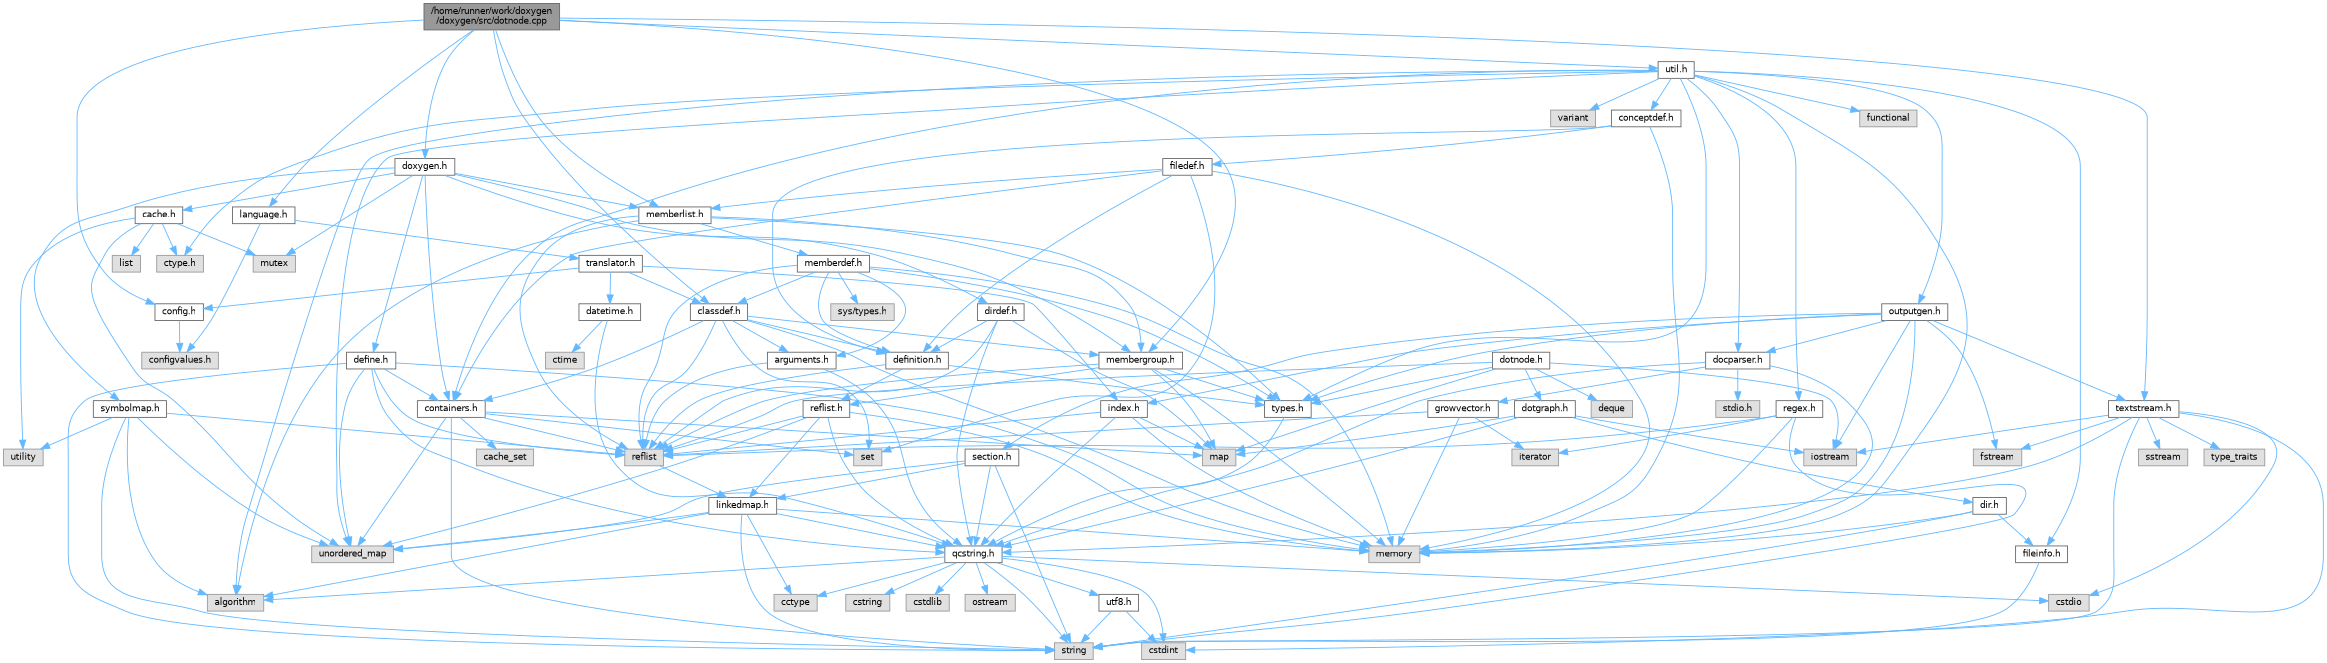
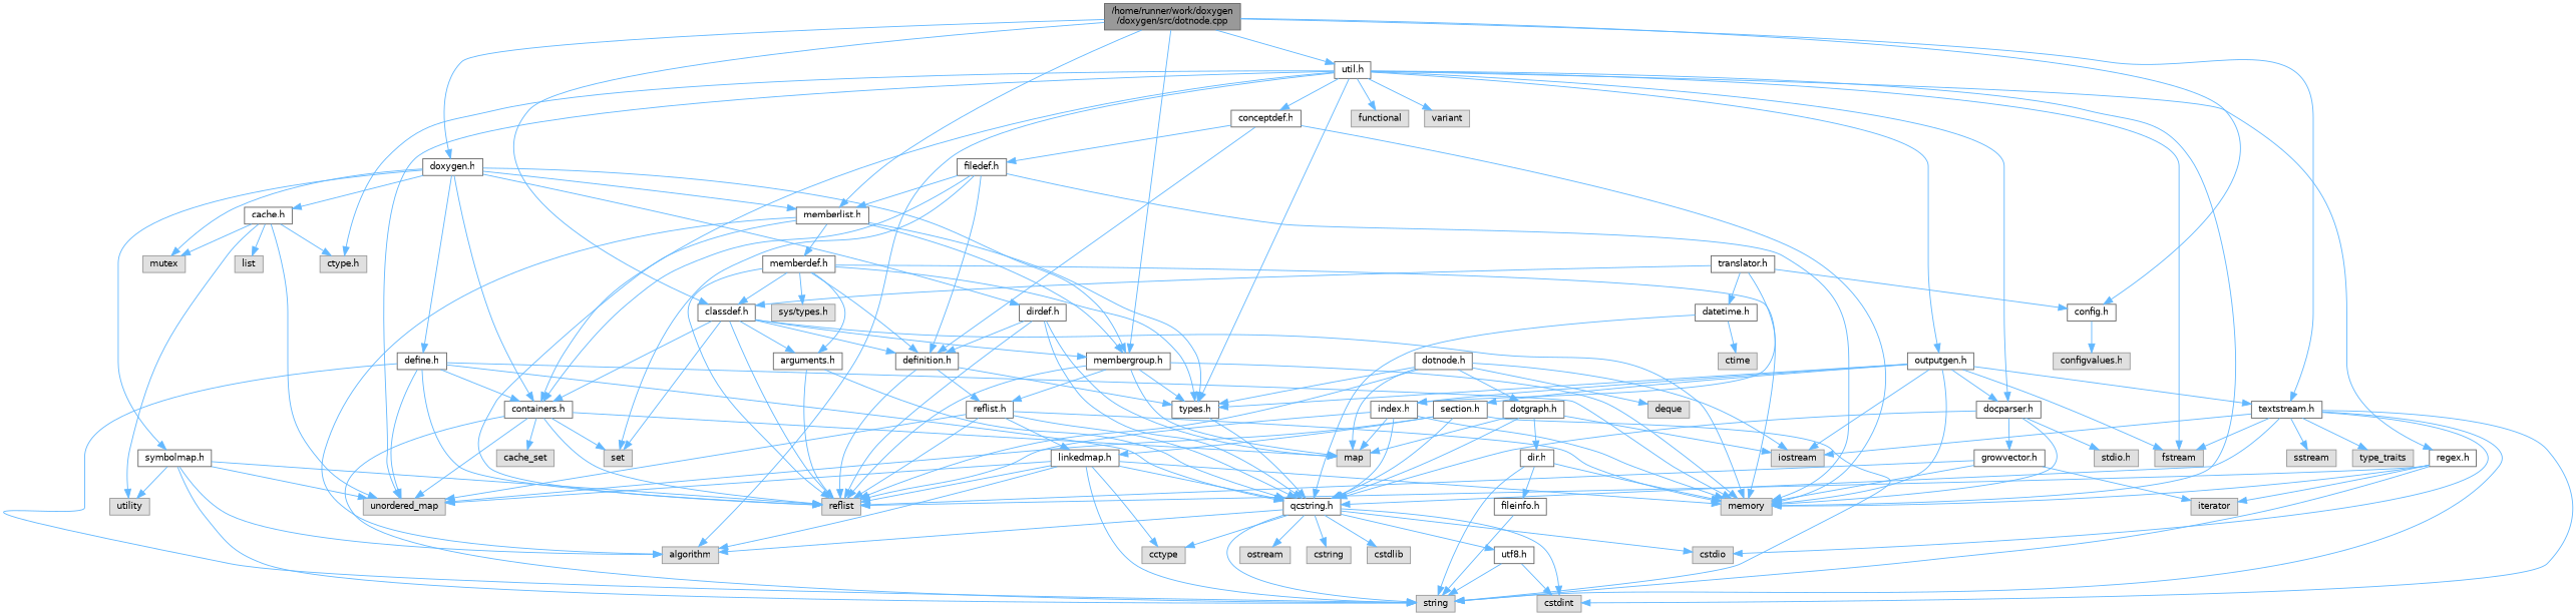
  digraph {
    node [color=grey40 fillcolor=white fontname=Helvetica fontsize=10 shape=box style=filled]
    edge [color=steelblue1 fontname=Helvetica fontsize=10 labelfontname=Helvetica labelfontsize=10 style=solid]
    n1 [color=gray40 fillcolor=grey60 fontcolor=black height=0.2 label="/home/runner/work/doxygen\l/doxygen/src/dotnode.cpp" width=0.4]
    n2 [height=0.2 label="classdef.h" width=0.4]
    n3 [height=0.2 label="membergroup.h" width=0.4]
    n4 [height=0.2 label="config.h" width=0.4]
    n5 [height=0.2 label="memberlist.h" width=0.4]
-   n6 [height=0.2 label="language.h" width=0.4]
    n7 [height=0.2 label="doxygen.h" width=0.4]
    n8 [height=0.2 label="util.h" width=0.4]
    n9 [height=0.2 label="textstream.h" width=0.4]
    n10 [height=0.2 label="dotnode.h" width=0.4]
    n11 [color=grey60 fillcolor="#E0E0E0" height=0.2 label=reflist width=0.4]
    n12 [color=grey60 fillcolor="#E0E0E0" height=0.2 label=map width=0.4]
    n13 [color=grey60 fillcolor="#E0E0E0" height=0.2 label=deque width=0.4]
    n14 [color=grey60 fillcolor="#E0E0E0" height=0.2 label=iostream width=0.4]
    n15 [height=0.2 label="types.h" width=0.4]
    n16 [height=0.2 label="dotgraph.h" width=0.4]
    n17 [color=grey60 fillcolor="#E0E0E0" height=0.2 label=memory width=0.4]
    n18 [color=grey60 fillcolor="#E0E0E0" height=0.2 label=set width=0.4]
    n19 [height=0.2 label="containers.h" width=0.4]
    n20 [height=0.2 label="definition.h" width=0.4]
    n21 [height=0.2 label="arguments.h" width=0.4]
    n22 [height=0.2 label="reflist.h" width=0.4]
    n23 [color=grey60 fillcolor="#E0E0E0" height=0.2 label="configvalues.h" width=0.4]
    n24 [color=grey60 fillcolor="#E0E0E0" height=0.2 label=algorithm width=0.4]
    n25 [height=0.2 label="memberdef.h" width=0.4]
    n26 [height=0.2 label="translator.h" width=0.4]
    n27 [color=grey60 fillcolor="#E0E0E0" height=0.2 label=mutex width=0.4]
    n28 [height=0.2 label="dirdef.h" width=0.4]
    n29 [height=0.2 label="define.h" width=0.4]
    n30 [height=0.2 label="cache.h" width=0.4]
    n31 [height=0.2 label="symbolmap.h" width=0.4]
    n32 [color=grey60 fillcolor="#E0E0E0" height=0.2 label=unordered_map width=0.4]
    n33 [color=grey60 fillcolor="#E0E0E0" height=0.2 label="ctype.h" width=0.4]
    n34 [color=grey60 fillcolor="#E0E0E0" height=0.2 label=functional width=0.4]
    n35 [color=grey60 fillcolor="#E0E0E0" height=0.2 label=fstream width=0.4]
    n36 [color=grey60 fillcolor="#E0E0E0" height=0.2 label=variant width=0.4]
    n37 [height=0.2 label="docparser.h" width=0.4]
    n38 [height=0.2 label="outputgen.h" width=0.4]
    n39 [height=0.2 label="regex.h" width=0.4]
    n40 [height=0.2 label="conceptdef.h" width=0.4]
    n41 [height=0.2 label="qcstring.h" width=0.4]
    n42 [color=grey60 fillcolor="#E0E0E0" height=0.2 label=string width=0.4]
    n43 [color=grey60 fillcolor="#E0E0E0" height=0.2 label=cstdio width=0.4]
    n44 [color=grey60 fillcolor="#E0E0E0" height=0.2 label=cstdint width=0.4]
    n45 [color=grey60 fillcolor="#E0E0E0" height=0.2 label=sstream width=0.4]
    n46 [color=grey60 fillcolor="#E0E0E0" height=0.2 label=type_traits width=0.4]
    n47 [height=0.2 label="dir.h" width=0.4]
    n48 [color=grey60 fillcolor="#E0E0E0" height=0.2 label=cctype width=0.4]
    n49 [color=grey60 fillcolor="#E0E0E0" height=0.2 label=cstring width=0.4]
    n50 [color=grey60 fillcolor="#E0E0E0" height=0.2 label=cstdlib width=0.4]
    n51 [color=grey60 fillcolor="#E0E0E0" height=0.2 label=ostream width=0.4]
    n52 [height=0.2 label="utf8.h" width=0.4]
    n53 [height=0.2 label="fileinfo.h" width=0.4]
    n54 [color=grey60 fillcolor="#E0E0E0" height=0.2 label=cache_set width=0.4]
    n55 [height=0.2 label="linkedmap.h" width=0.4]
    n56 [color=grey60 fillcolor="#E0E0E0" height=0.2 label="sys/types.h" width=0.4]
    n57 [height=0.2 label="datetime.h" width=0.4]
    n58 [height=0.2 label="index.h" width=0.4]
    n59 [color=grey60 fillcolor="#E0E0E0" height=0.2 label=ctime width=0.4]
    n60 [color=grey60 fillcolor="#E0E0E0" height=0.2 label=list width=0.4]
    n61 [color=grey60 fillcolor="#E0E0E0" height=0.2 label=utility width=0.4]
    n62 [color=grey60 fillcolor="#E0E0E0" height=0.2 label="stdio.h" width=0.4]
    n63 [height=0.2 label="growvector.h" width=0.4]
    n64 [height=0.2 label="section.h" width=0.4]
    n65 [color=grey60 fillcolor="#E0E0E0" height=0.2 label=iterator width=0.4]
    n66 [height=0.2 label="filedef.h" width=0.4]
    n1 -> n2
    n1 -> n3
    n1 -> n4
    n1 -> n5
-   n1 -> n6
    n1 -> n7
    n1 -> n8
    n1 -> n9
    n2 -> n3
    n2 -> n11
    n2 -> n17
    n2 -> n18
    n2 -> n19
    n2 -> n20
    n2 -> n21
    n3 -> n11
    n3 -> n12
    n3 -> n15
    n3 -> n17
    n3 -> n22
    n4 -> n23
    n5 -> n3
    n5 -> n11
    n5 -> n15
    n5 -> n24
    n5 -> n25
-   n6 -> n23
-   n6 -> n26
    n7 -> n3
    n7 -> n5
    n7 -> n19
    n7 -> n27
    n7 -> n28
    n7 -> n29
    n7 -> n30
    n7 -> n31
    n8 -> n15
    n8 -> n17
    n8 -> n19
    n8 -> n24
    n8 -> n32
    n8 -> n33
    n8 -> n34
-   n8 -> n53
+   n8 -> n35
    n8 -> n36
    n8 -> n37
    n8 -> n38
    n8 -> n39
    n8 -> n40
    n9 -> n14
    n9 -> n35
    n9 -> n41
    n9 -> n42
    n9 -> n43
    n9 -> n44
    n9 -> n45
    n9 -> n46
    n10 -> n11
    n10 -> n12
    n10 -> n13
    n10 -> n14
    n10 -> n15
    n10 -> n16
    n15 -> n41
    n16 -> n12
    n16 -> n14
    n16 -> n41
    n16 -> n47
    n19 -> n11
    n19 -> n12
    n19 -> n18
    n19 -> n32
    n19 -> n42
    n19 -> n54
    n20 -> n11
    n20 -> n15
    n20 -> n22
    n21 -> n11
    n21 -> n41
    n22 -> n11
    n22 -> n17
    n22 -> n32
    n22 -> n41
    n22 -> n55
    n25 -> n2
    n25 -> n11
    n25 -> n15
    n25 -> n17
    n25 -> n20
    n25 -> n21
    n25 -> n56
    n26 -> n2
    n26 -> n4
    n26 -> n57
    n26 -> n58
    n28 -> n11
    n28 -> n12
    n28 -> n20
    n28 -> n41
    n29 -> n11
    n29 -> n17
    n29 -> n19
    n29 -> n32
    n29 -> n41
    n29 -> n42
    n30 -> n27
    n30 -> n32
    n30 -> n33
    n30 -> n60
    n30 -> n61
    n31 -> n11
    n31 -> n24
    n31 -> n32
    n31 -> n42
    n31 -> n61
    n37 -> n17
    n37 -> n41
    n37 -> n62
    n37 -> n63
    n38 -> n9
    n38 -> n14
    n38 -> n15
    n38 -> n17
    n38 -> n35
    n38 -> n37
    n38 -> n58
    n38 -> n64
    n39 -> n11
    n39 -> n17
    n39 -> n42
    n39 -> n65
    n40 -> n17
    n40 -> n20
    n40 -> n66
    n41 -> n24
    n41 -> n42
    n41 -> n43
    n41 -> n44
    n41 -> n48
    n41 -> n49
    n41 -> n50
    n41 -> n51
    n41 -> n52
    n47 -> n17
    n47 -> n42
    n47 -> n53
    n52 -> n42
    n52 -> n44
    n53 -> n42
-   n11 -> n55
+   n55 -> n11
    n55 -> n17
    n55 -> n24
    n55 -> n32
    n55 -> n41
    n55 -> n42
    n55 -> n48
    n57 -> n41
    n57 -> n59
    n58 -> n11
    n58 -> n12
    n58 -> n17
    n58 -> n41
    n63 -> n11
    n63 -> n17
    n63 -> n65
    n64 -> n32
    n64 -> n41
    n64 -> n42
    n64 -> n55
    n66 -> n5
    n66 -> n17
    n66 -> n18
    n66 -> n19
    n66 -> n20
  }
